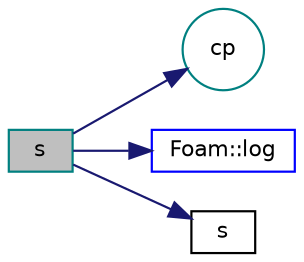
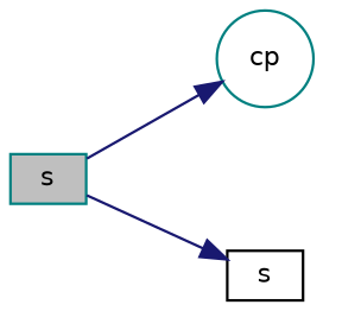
  digraph {
    rankdir=LR
    node [color=teal fontname=Helvetica fontsize=10 shape=box]
    edge [color=midnightblue fontname=Helvetica fontsize=10 labelfontname=Helvetica labelfontsize=10 style=solid]
    n1 [fillcolor=grey75 fontcolor=black height=0.2 label=s style=filled width=0.4]
    n2 [height=0.2 label=cp shape=circle width=0.4]
-   n3 [color=blue height=0.2 label="Foam::log" width=0.4]
    n4 [color=black height=0.2 label=s width=0.4]
    n1 -> n2
-   n1 -> n3
    n1 -> n4
  }
